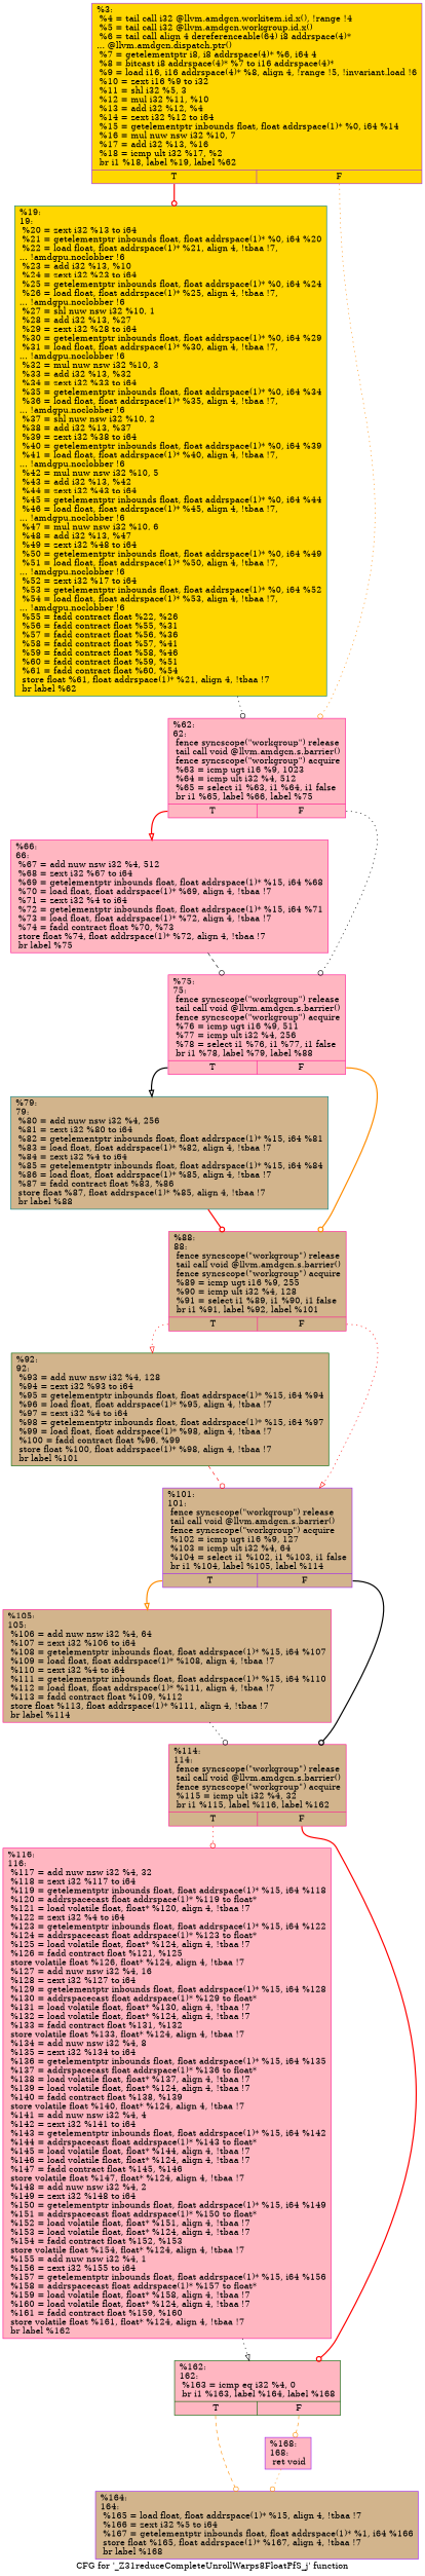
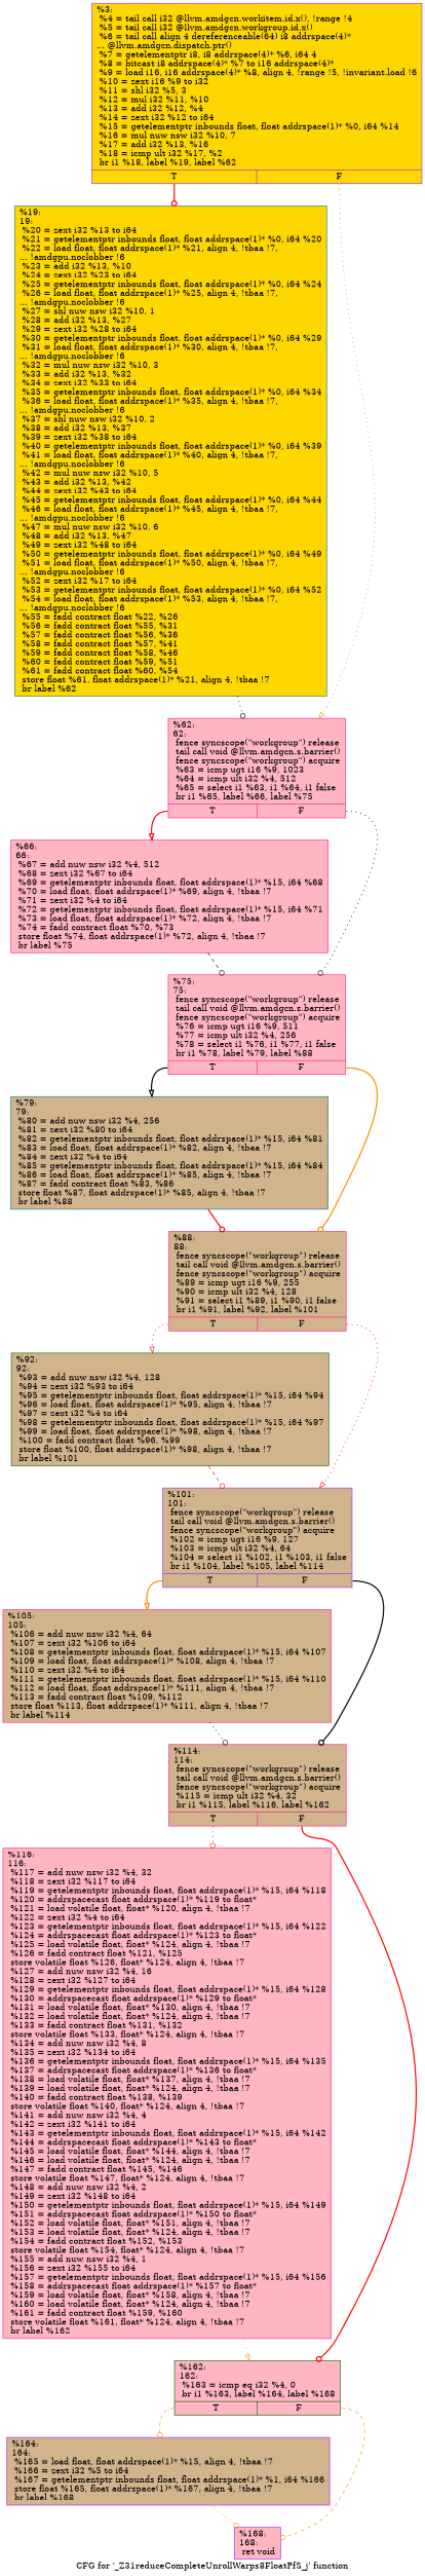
  digraph {
    label="CFG for '_Z31reduceCompleteUnrollWarps8FloatPfS_j' function"
    node [color=deeppink fillcolor=tan shape=record style=filled]
    edge [arrowhead=odot color=red style=dotted]
    n1 [color=purple fillcolor=gold label="{%3:\l  %4 = tail call i32 @llvm.amdgcn.workitem.id.x(), !range !4\l  %5 = tail call i32 @llvm.amdgcn.workgroup.id.x()\l  %6 = tail call align 4 dereferenceable(64) i8 addrspace(4)*\l... @llvm.amdgcn.dispatch.ptr()\l  %7 = getelementptr i8, i8 addrspace(4)* %6, i64 4\l  %8 = bitcast i8 addrspace(4)* %7 to i16 addrspace(4)*\l  %9 = load i16, i16 addrspace(4)* %8, align 4, !range !5, !invariant.load !6\l  %10 = zext i16 %9 to i32\l  %11 = shl i32 %5, 3\l  %12 = mul i32 %11, %10\l  %13 = add i32 %12, %4\l  %14 = zext i32 %12 to i64\l  %15 = getelementptr inbounds float, float addrspace(1)* %0, i64 %14\l  %16 = mul nuw nsw i32 %10, 7\l  %17 = add i32 %13, %16\l  %18 = icmp ult i32 %17, %2\l  br i1 %18, label %19, label %62\l|{<s0>T|<s1>F}}"]
    n2 [color=teal fillcolor=gold label="{%19:\l19:                                               \l  %20 = zext i32 %13 to i64\l  %21 = getelementptr inbounds float, float addrspace(1)* %0, i64 %20\l  %22 = load float, float addrspace(1)* %21, align 4, !tbaa !7,\l... !amdgpu.noclobber !6\l  %23 = add i32 %13, %10\l  %24 = zext i32 %23 to i64\l  %25 = getelementptr inbounds float, float addrspace(1)* %0, i64 %24\l  %26 = load float, float addrspace(1)* %25, align 4, !tbaa !7,\l... !amdgpu.noclobber !6\l  %27 = shl nuw nsw i32 %10, 1\l  %28 = add i32 %13, %27\l  %29 = zext i32 %28 to i64\l  %30 = getelementptr inbounds float, float addrspace(1)* %0, i64 %29\l  %31 = load float, float addrspace(1)* %30, align 4, !tbaa !7,\l... !amdgpu.noclobber !6\l  %32 = mul nuw nsw i32 %10, 3\l  %33 = add i32 %13, %32\l  %34 = zext i32 %33 to i64\l  %35 = getelementptr inbounds float, float addrspace(1)* %0, i64 %34\l  %36 = load float, float addrspace(1)* %35, align 4, !tbaa !7,\l... !amdgpu.noclobber !6\l  %37 = shl nuw nsw i32 %10, 2\l  %38 = add i32 %13, %37\l  %39 = zext i32 %38 to i64\l  %40 = getelementptr inbounds float, float addrspace(1)* %0, i64 %39\l  %41 = load float, float addrspace(1)* %40, align 4, !tbaa !7,\l... !amdgpu.noclobber !6\l  %42 = mul nuw nsw i32 %10, 5\l  %43 = add i32 %13, %42\l  %44 = zext i32 %43 to i64\l  %45 = getelementptr inbounds float, float addrspace(1)* %0, i64 %44\l  %46 = load float, float addrspace(1)* %45, align 4, !tbaa !7,\l... !amdgpu.noclobber !6\l  %47 = mul nuw nsw i32 %10, 6\l  %48 = add i32 %13, %47\l  %49 = zext i32 %48 to i64\l  %50 = getelementptr inbounds float, float addrspace(1)* %0, i64 %49\l  %51 = load float, float addrspace(1)* %50, align 4, !tbaa !7,\l... !amdgpu.noclobber !6\l  %52 = zext i32 %17 to i64\l  %53 = getelementptr inbounds float, float addrspace(1)* %0, i64 %52\l  %54 = load float, float addrspace(1)* %53, align 4, !tbaa !7,\l... !amdgpu.noclobber !6\l  %55 = fadd contract float %22, %26\l  %56 = fadd contract float %55, %31\l  %57 = fadd contract float %56, %36\l  %58 = fadd contract float %57, %41\l  %59 = fadd contract float %58, %46\l  %60 = fadd contract float %59, %51\l  %61 = fadd contract float %60, %54\l  store float %61, float addrspace(1)* %21, align 4, !tbaa !7\l  br label %62\l}"]
    n3 [fillcolor=lightpink label="{%62:\l62:                                               \l  fence syncscope(\"workgroup\") release\l  tail call void @llvm.amdgcn.s.barrier()\l  fence syncscope(\"workgroup\") acquire\l  %63 = icmp ugt i16 %9, 1023\l  %64 = icmp ult i32 %4, 512\l  %65 = select i1 %63, i1 %64, i1 false\l  br i1 %65, label %66, label %75\l|{<s0>T|<s1>F}}"]
    n4 [fillcolor=lightpink label="{%66:\l66:                                               \l  %67 = add nuw nsw i32 %4, 512\l  %68 = zext i32 %67 to i64\l  %69 = getelementptr inbounds float, float addrspace(1)* %15, i64 %68\l  %70 = load float, float addrspace(1)* %69, align 4, !tbaa !7\l  %71 = zext i32 %4 to i64\l  %72 = getelementptr inbounds float, float addrspace(1)* %15, i64 %71\l  %73 = load float, float addrspace(1)* %72, align 4, !tbaa !7\l  %74 = fadd contract float %70, %73\l  store float %74, float addrspace(1)* %72, align 4, !tbaa !7\l  br label %75\l}"]
    n5 [fillcolor=lightpink label="{%75:\l75:                                               \l  fence syncscope(\"workgroup\") release\l  tail call void @llvm.amdgcn.s.barrier()\l  fence syncscope(\"workgroup\") acquire\l  %76 = icmp ugt i16 %9, 511\l  %77 = icmp ult i32 %4, 256\l  %78 = select i1 %76, i1 %77, i1 false\l  br i1 %78, label %79, label %88\l|{<s0>T|<s1>F}}"]
    n6 [color=teal label="{%79:\l79:                                               \l  %80 = add nuw nsw i32 %4, 256\l  %81 = zext i32 %80 to i64\l  %82 = getelementptr inbounds float, float addrspace(1)* %15, i64 %81\l  %83 = load float, float addrspace(1)* %82, align 4, !tbaa !7\l  %84 = zext i32 %4 to i64\l  %85 = getelementptr inbounds float, float addrspace(1)* %15, i64 %84\l  %86 = load float, float addrspace(1)* %85, align 4, !tbaa !7\l  %87 = fadd contract float %83, %86\l  store float %87, float addrspace(1)* %85, align 4, !tbaa !7\l  br label %88\l}"]
    n7 [label="{%88:\l88:                                               \l  fence syncscope(\"workgroup\") release\l  tail call void @llvm.amdgcn.s.barrier()\l  fence syncscope(\"workgroup\") acquire\l  %89 = icmp ugt i16 %9, 255\l  %90 = icmp ult i32 %4, 128\l  %91 = select i1 %89, i1 %90, i1 false\l  br i1 %91, label %92, label %101\l|{<s0>T|<s1>F}}"]
    n8 [color=darkgreen label="{%92:\l92:                                               \l  %93 = add nuw nsw i32 %4, 128\l  %94 = zext i32 %93 to i64\l  %95 = getelementptr inbounds float, float addrspace(1)* %15, i64 %94\l  %96 = load float, float addrspace(1)* %95, align 4, !tbaa !7\l  %97 = zext i32 %4 to i64\l  %98 = getelementptr inbounds float, float addrspace(1)* %15, i64 %97\l  %99 = load float, float addrspace(1)* %98, align 4, !tbaa !7\l  %100 = fadd contract float %96, %99\l  store float %100, float addrspace(1)* %98, align 4, !tbaa !7\l  br label %101\l}"]
    n9 [color=purple label="{%101:\l101:                                              \l  fence syncscope(\"workgroup\") release\l  tail call void @llvm.amdgcn.s.barrier()\l  fence syncscope(\"workgroup\") acquire\l  %102 = icmp ugt i16 %9, 127\l  %103 = icmp ult i32 %4, 64\l  %104 = select i1 %102, i1 %103, i1 false\l  br i1 %104, label %105, label %114\l|{<s0>T|<s1>F}}"]
    n10 [label="{%105:\l105:                                              \l  %106 = add nuw nsw i32 %4, 64\l  %107 = zext i32 %106 to i64\l  %108 = getelementptr inbounds float, float addrspace(1)* %15, i64 %107\l  %109 = load float, float addrspace(1)* %108, align 4, !tbaa !7\l  %110 = zext i32 %4 to i64\l  %111 = getelementptr inbounds float, float addrspace(1)* %15, i64 %110\l  %112 = load float, float addrspace(1)* %111, align 4, !tbaa !7\l  %113 = fadd contract float %109, %112\l  store float %113, float addrspace(1)* %111, align 4, !tbaa !7\l  br label %114\l}"]
    n11 [label="{%114:\l114:                                              \l  fence syncscope(\"workgroup\") release\l  tail call void @llvm.amdgcn.s.barrier()\l  fence syncscope(\"workgroup\") acquire\l  %115 = icmp ult i32 %4, 32\l  br i1 %115, label %116, label %162\l|{<s0>T|<s1>F}}"]
    n12 [fillcolor=lightpink label="{%116:\l116:                                              \l  %117 = add nuw nsw i32 %4, 32\l  %118 = zext i32 %117 to i64\l  %119 = getelementptr inbounds float, float addrspace(1)* %15, i64 %118\l  %120 = addrspacecast float addrspace(1)* %119 to float*\l  %121 = load volatile float, float* %120, align 4, !tbaa !7\l  %122 = zext i32 %4 to i64\l  %123 = getelementptr inbounds float, float addrspace(1)* %15, i64 %122\l  %124 = addrspacecast float addrspace(1)* %123 to float*\l  %125 = load volatile float, float* %124, align 4, !tbaa !7\l  %126 = fadd contract float %121, %125\l  store volatile float %126, float* %124, align 4, !tbaa !7\l  %127 = add nuw nsw i32 %4, 16\l  %128 = zext i32 %127 to i64\l  %129 = getelementptr inbounds float, float addrspace(1)* %15, i64 %128\l  %130 = addrspacecast float addrspace(1)* %129 to float*\l  %131 = load volatile float, float* %130, align 4, !tbaa !7\l  %132 = load volatile float, float* %124, align 4, !tbaa !7\l  %133 = fadd contract float %131, %132\l  store volatile float %133, float* %124, align 4, !tbaa !7\l  %134 = add nuw nsw i32 %4, 8\l  %135 = zext i32 %134 to i64\l  %136 = getelementptr inbounds float, float addrspace(1)* %15, i64 %135\l  %137 = addrspacecast float addrspace(1)* %136 to float*\l  %138 = load volatile float, float* %137, align 4, !tbaa !7\l  %139 = load volatile float, float* %124, align 4, !tbaa !7\l  %140 = fadd contract float %138, %139\l  store volatile float %140, float* %124, align 4, !tbaa !7\l  %141 = add nuw nsw i32 %4, 4\l  %142 = zext i32 %141 to i64\l  %143 = getelementptr inbounds float, float addrspace(1)* %15, i64 %142\l  %144 = addrspacecast float addrspace(1)* %143 to float*\l  %145 = load volatile float, float* %144, align 4, !tbaa !7\l  %146 = load volatile float, float* %124, align 4, !tbaa !7\l  %147 = fadd contract float %145, %146\l  store volatile float %147, float* %124, align 4, !tbaa !7\l  %148 = add nuw nsw i32 %4, 2\l  %149 = zext i32 %148 to i64\l  %150 = getelementptr inbounds float, float addrspace(1)* %15, i64 %149\l  %151 = addrspacecast float addrspace(1)* %150 to float*\l  %152 = load volatile float, float* %151, align 4, !tbaa !7\l  %153 = load volatile float, float* %124, align 4, !tbaa !7\l  %154 = fadd contract float %152, %153\l  store volatile float %154, float* %124, align 4, !tbaa !7\l  %155 = add nuw nsw i32 %4, 1\l  %156 = zext i32 %155 to i64\l  %157 = getelementptr inbounds float, float addrspace(1)* %15, i64 %156\l  %158 = addrspacecast float addrspace(1)* %157 to float*\l  %159 = load volatile float, float* %158, align 4, !tbaa !7\l  %160 = load volatile float, float* %124, align 4, !tbaa !7\l  %161 = fadd contract float %159, %160\l  store volatile float %161, float* %124, align 4, !tbaa !7\l  br label %162\l}"]
    n13 [color=darkgreen fillcolor=lightpink label="{%162:\l162:                                              \l  %163 = icmp eq i32 %4, 0\l  br i1 %163, label %164, label %168\l|{<s0>T|<s1>F}}"]
    n14 [color=purple label="{%164:\l164:                                              \l  %165 = load float, float addrspace(1)* %15, align 4, !tbaa !7\l  %166 = zext i32 %5 to i64\l  %167 = getelementptr inbounds float, float addrspace(1)* %1, i64 %166\l  store float %165, float addrspace(1)* %167, align 4, !tbaa !7\l  br label %168\l}"]
    n15 [color=purple fillcolor=lightpink label="{%168:\l168:                                              \l  ret void\l}"]
    n1 -> n2 [style=bold tailport=s0]
-   n1 -> n3 [color=darkorange tailport=s1]
+   n1 -> n3 [arrowhead=onormal color=darkorange tailport=s1]
    n2 -> n3 [color=black]
    n3 -> n4 [arrowhead=onormal style=bold tailport=s0]
    n3 -> n5 [color=black tailport=s1]
    n4 -> n5 [color=black style=dashed]
    n5 -> n6 [arrowhead=onormal color=black style=bold tailport=s0]
    n5 -> n7 [color=darkorange style=bold tailport=s1]
    n6 -> n7 [style=bold]
    n7 -> n8 [arrowhead=onormal tailport=s0]
    n7 -> n9 [arrowhead=onormal tailport=s1]
    n8 -> n9 [style=dashed]
    n9 -> n10 [arrowhead=onormal color=darkorange style=bold tailport=s0]
    n9 -> n11 [color=black style=bold tailport=s1]
    n10 -> n11 [color=black]
    n11 -> n12 [tailport=s0]
    n11 -> n13 [style=bold tailport=s1]
-   n12 -> n13 [arrowhead=onormal color=black]
+   n12 -> n13 [arrowhead=onormal color=darkorange]
    n13 -> n14 [color=darkorange style=dashed tailport=s0]
    n13 -> n15 [color=darkorange style=dashed tailport=s1]
-   n15 -> n14 [color=darkorange]
+   n14 -> n15 [color=darkorange]
  }
